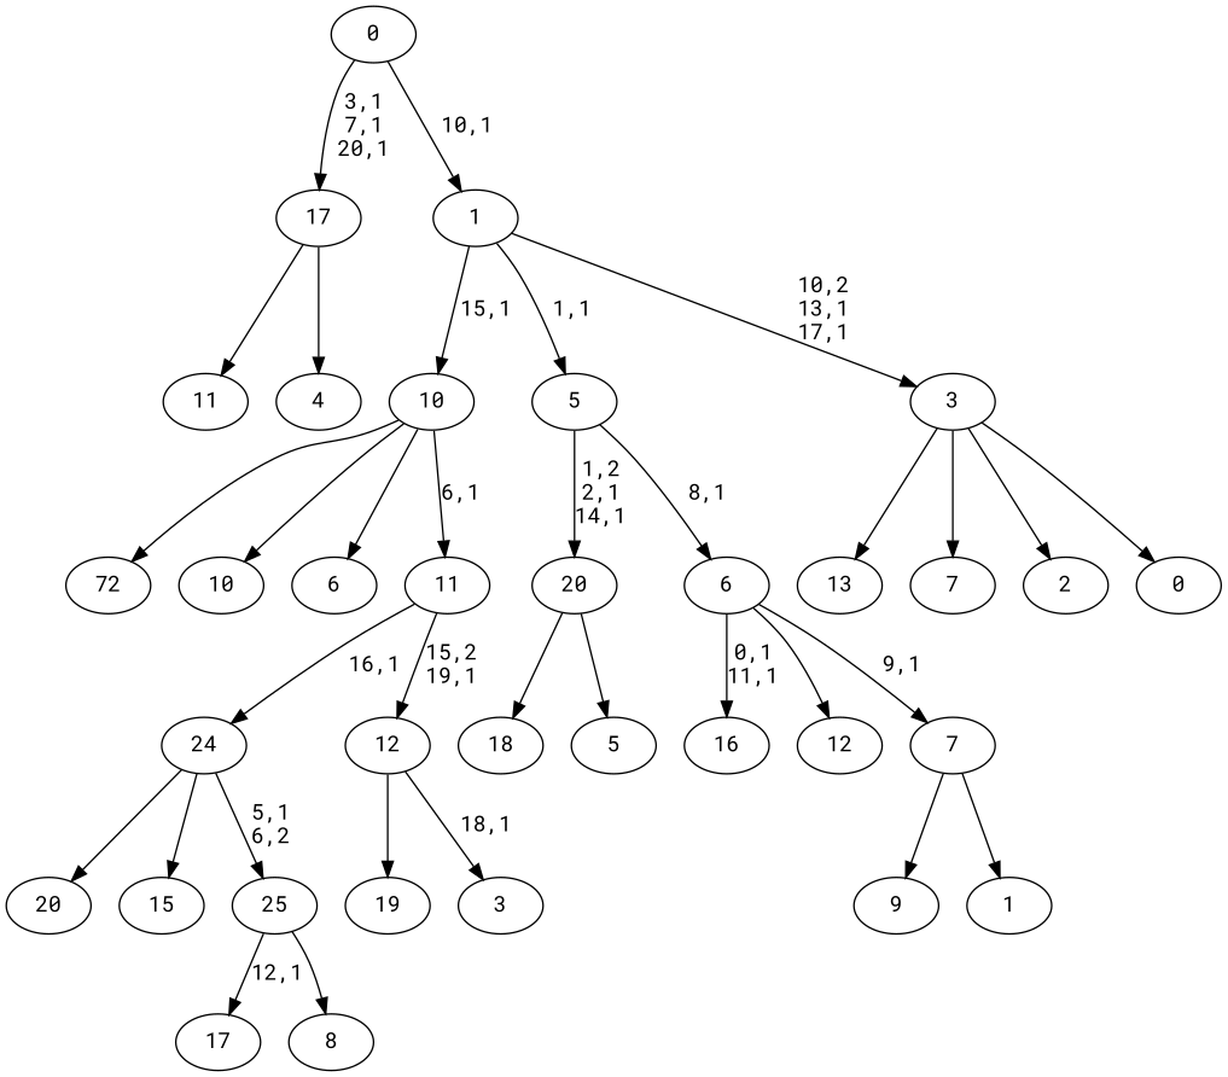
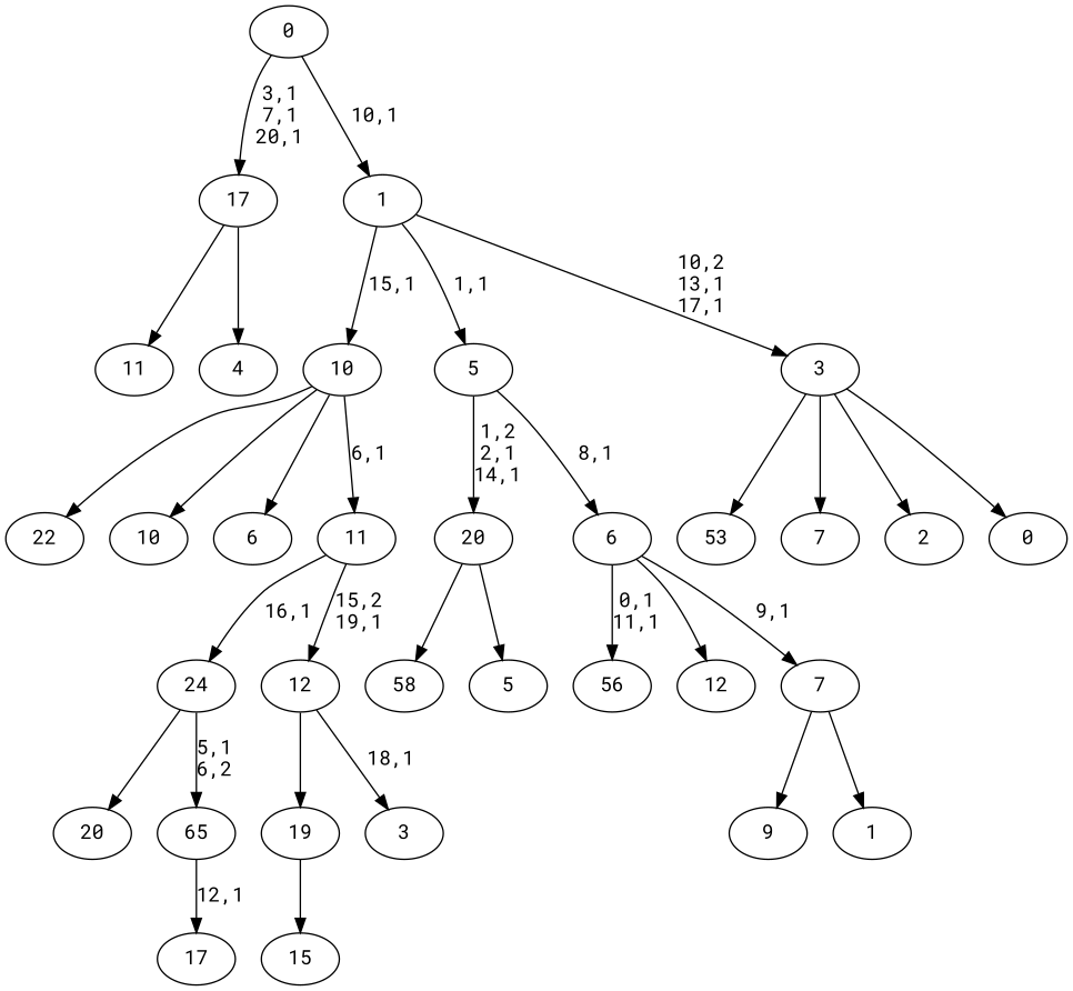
  digraph {
    fontname="Roboto Mono"
    node [fontname="Roboto Mono"]
    edge [fontname="Roboto Mono"]
-   n1 [label=72]
+   n1 [label=22]
    n2 [label=20]
    n3 [label=19]
-   n4 [label=18]
+   n4 [label=58]
    n5 [label=17]
-   n6 [label=16]
+   n6 [label=56]
    n7 [label=15]
-   n8 [label=13]
+   n8 [label=53]
    n9 [label=12]
    n10 [label=11]
    n11 [label=10]
    n12 [label=9]
-   n13 [label=8]
-   25
+   25 [label=65]
    24
    n16 [label=7]
    n17 [label=6]
    n18 [label=5]
    20
    n20 [label=4]
    17
    n22 [label=3]
    12
    11
    10
    n26 [label=2]
    n27 [label=1]
    7
    6
    5
    n31 [label=0]
    3
    1
    0
    25 -> n5 [label="12,1"]
-   25 -> n13
    24 -> n2
-   24 -> n7
+   n3 -> n7
    24 -> 25 [label="5,1\n6,2"]
    20 -> n4
    20 -> n18
    17 -> n10
    17 -> n20
    12 -> n3
    12 -> n22 [label="18,1"]
    11 -> 24 [label="16,1"]
    11 -> 12 [label="15,2\n19,1"]
    10 -> n1
    10 -> n11
    10 -> n17
    10 -> 11 [label="6,1"]
    7 -> n12
    7 -> n27
    6 -> n6 [label="0,1\n11,1"]
    6 -> n9
    6 -> 7 [label="9,1"]
    5 -> 20 [label="1,2\n2,1\n14,1"]
    5 -> 6 [label="8,1"]
    3 -> n8
    3 -> n16
    3 -> n26
    3 -> n31
    1 -> 10 [label="15,1"]
    1 -> 5 [label="1,1"]
    1 -> 3 [label="10,2\n13,1\n17,1"]
    0 -> 17 [label="3,1\n7,1\n20,1"]
    0 -> 1 [label="10,1"]
  }
